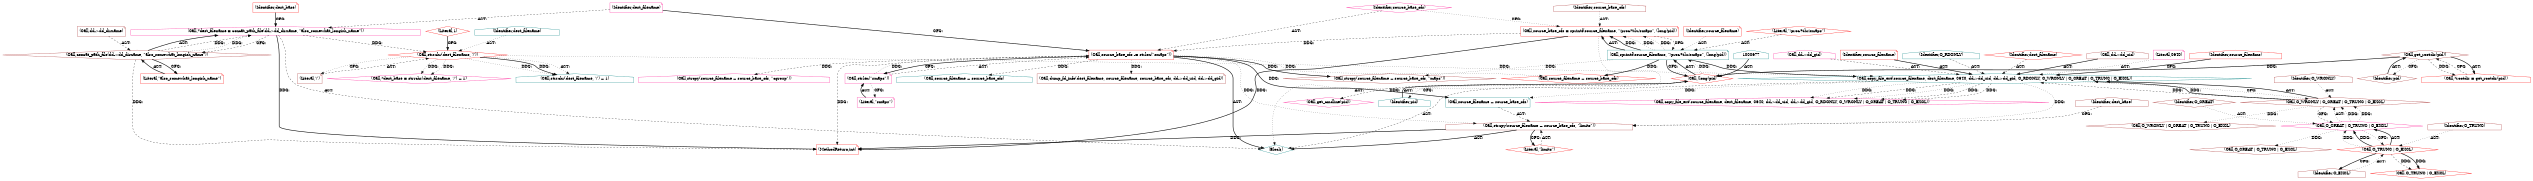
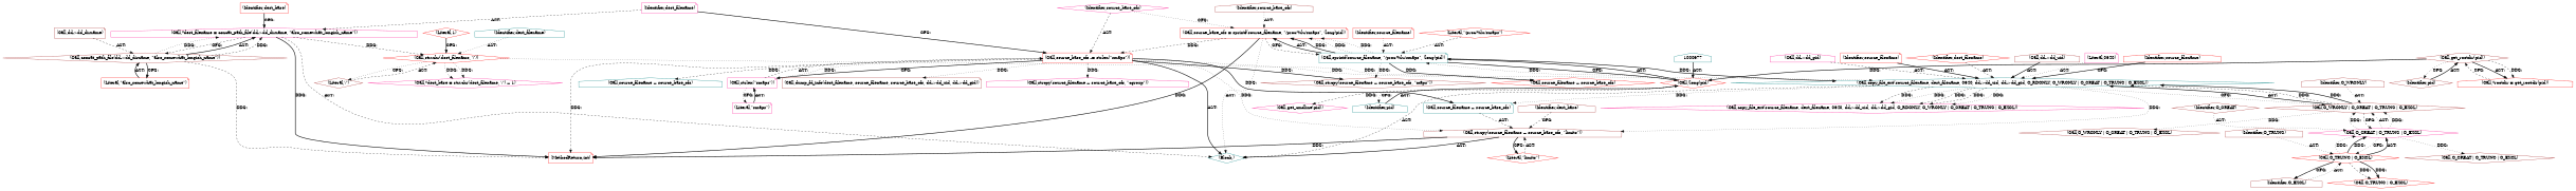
  digraph {
    node [color=brown shape=diamond]
    edge [style=dotted]
    n1 [label="(Call,strcpy(source_filename + source_base_ofs, \"limits\"))" shape=house]
    n2 [color=red label="(Literal,\"limits\")"]
    n3 [color=red label="(MethodReturn,int)" shape=note]
    n4 [color=teal label="(Block,)"]
    n5 [color=teal label="(Call,copy_file_ext(source_filename, dest_filename, 0640, dd->dd_uid, dd->dd_gid, O_RDONLY, O_WRONLY | O_CREAT | O_TRUNC | O_EXCL))"]
    n6 [label="(Call,O_WRONLY | O_CREAT | O_TRUNC | O_EXCL)"]
    n7 [color=deeppink label="(Call,copy_file_ext(source_filename, dest_filename, 0640, dd->dd_uid, dd->dd_gid, O_RDONLY, O_WRONLY | O_CREAT | O_TRUNC | O_EXCL))"]
    n8 [color=teal label="(Call,source_filename + source_base_ofs)" shape=note]
    n9 [color=deeppink label="(Call,O_CREAT | O_TRUNC | O_EXCL)"]
    n10 [label="(Call,O_WRONLY | O_CREAT | O_TRUNC | O_EXCL)"]
    n11 [color=teal label="(Call,sprintf(source_filename, \"/proc/%lu/smaps\", (long)pid))" shape=note]
    n12 [color=red label="(Call,(long)pid)"]
    n13 [color=red label="(Call,source_base_ofs = sprintf(source_filename, \"/proc/%lu/smaps\", (long)pid))" shape=note]
    n14 [label="(Call,strcpy(source_filename + source_base_ofs, \"maps\"))"]
    n15 [color=red label="(Call,source_filename + source_base_ofs)"]
    n16 [color=deeppink label="(Call,get_cmdline(pid))"]
    n17 [color=teal label="(Identifier,pid)" shape=house]
    n18 [color=red label="(Call,source_base_ofs -= strlen(\"smaps\"))" shape=note]
    n19 [label="(Call,get_rootdir(pid))"]
    n20 [label="(Identifier,pid)"]
    n21 [color=red label="(Call,*rootdir = get_rootdir(pid))" shape=house]
    n22 [color=red label="(Call,strrchr(dest_filename, '/'))"]
-   n23 [color=teal label="(Call,strrchr(dest_filename, '/') + 1)" shape=house]
-   n24 [label="(Literal,'/')" shape=note]
+   n24 [label="(Literal,'/')"]
    n25 [color=deeppink label="(Call,*dest_base = strrchr(dest_filename, '/') + 1)"]
    n26 [color=deeppink label="(Call,*dest_filename = concat_path_file(dd->dd_dirname, \"also_somewhat_longish_name\"))" shape=house]
    n27 [label="(Call,concat_path_file(dd->dd_dirname, \"also_somewhat_longish_name\"))"]
    n28 [color=red label="(Literal,\"also_somewhat_longish_name\")" shape=note]
    n29 [color=red label="(Call,O_TRUNC | O_EXCL)"]
    n30 [label="(Call,O_CREAT | O_TRUNC | O_EXCL)"]
    n31 [label="(Identifier,O_EXCL)" shape=house]
    n32 [color=red label="(Call,O_TRUNC | O_EXCL)"]
    n33 [color=deeppink label="(Call,strlen(\"smaps\"))" shape=note]
    n34 [color=teal label="(Call,source_filename + source_base_ofs)" shape=house]
    n35 [label="(Call,dump_fd_info(dest_filename, source_filename, source_base_ofs, dd->dd_uid, dd->dd_gid))" shape=note]
    n36 [color=deeppink label="(Call,strcpy(source_filename + source_base_ofs, \"cgroup\"))" shape=house]
    n37 [color=deeppink label="(Literal,\"smaps\")" shape=note]
    n38 [color=deeppink label="(Call,dd->dd_gid)" shape=house]
    n39 [label="(Call,dd->dd_dirname)" shape=note]
    n40 [color=red label="(Identifier,source_filename)" shape=note]
    n41 [label="(Identifier,O_CREAT)"]
    n42 [label="(Identifier,O_WRONLY)" shape=house]
-   n43 [color=teal label="(Identifier,O_RDONLY)" shape=house]
    n44 [color=teal label="(Identifier,dest_filename)" shape=house]
    n45 [color=deeppink label="(Identifier,dest_filename)" shape=note]
    n46 [color=deeppink label="(Identifier,source_base_ofs)"]
    n47 [color=red label="(Identifier,dest_filename)"]
    n48 [label="(Identifier,dest_base)" shape=house]
    n49 [color=red label="(Identifier,source_filename)" shape=note]
    n50 [color=red label="(Literal,1)"]
    n51 [label="(Call,dd->dd_uid)" shape=house]
    n52 [color=deeppink label="(Literal,0640)" shape=note]
    n53 [color=red label="(Identifier,source_filename)" shape=house]
    n54 [label="(Identifier,O_TRUNC)" shape=house]
    n55 [color=red label="(Identifier,dest_base)" shape=note]
    n56 [color=red label="(Literal,\"/proc/%lu/smaps\")"]
    n57 [label="(Identifier,source_base_ofs)" shape=house]
    1000677 [color=teal shape=house]
    n1 -> n2 [label="CFG: " style=bold]
    n1 -> n3 [label="DDG: " style=bold]
    n1 -> n4 [label="AST: " style=bold]
    n2 -> n1 [label="AST: " style=dashed]
    n5 -> n1 [label="DDG: "]
    n5 -> n4 [label="AST: " style=dashed]
    n5 -> n6 [label="CFG: "]
    n5 -> n7 [label="DDG: "]
    n5 -> n7 [label="DDG: " style=dashed]
    n5 -> n7 [label="DDG: "]
    n5 -> n7 [label="DDG: " style=dashed]
    n5 -> n7 [label="DDG: " style=dashed]
    n5 -> n8 [label="DDG: "]
    n6 -> n5 [label="AST: " style=bold]
    n6 -> n5 [label="DDG: " style=dashed]
    n6 -> n5 [label="DDG: " style=bold]
    n6 -> n9 [label="CFG: " style=dashed]
    n6 -> n10 [label="DDG: "]
    n8 -> n1 [label="AST: " style=dashed]
    n9 -> n6 [label="AST: "]
    n9 -> n6 [label="DDG: "]
    n9 -> n6 [label="DDG: "]
    n9 -> n29 [label="CFG: "]
    n9 -> n30 [label="DDG: "]
    n11 -> n5 [label="DDG: " style=bold]
    n11 -> n12 [label="CFG: " style=bold]
    n11 -> n13 [label="AST: " style=bold]
    n11 -> n13 [label="DDG: " style=bold]
    n11 -> n13 [label="DDG: "]
    n11 -> n13 [label="DDG: "]
    n11 -> n14 [label="DDG: "]
    n11 -> n15 [label="DDG: " style=bold]
    n12 -> n11 [label="AST: " style=bold]
    n12 -> n11 [label="DDG: "]
    n12 -> n16 [label="DDG: " style=dashed]
    n12 -> n17 [label="CFG: "]
    n13 -> n3 [label="DDG: " style=bold]
    n13 -> n4 [label="AST: "]
    n13 -> n11 [label="CFG: " style=dashed]
    n13 -> n18 [label="DDG: " style=dashed]
    n17 -> n12 [label="AST: " style=bold]
    n18 -> n1 [label="DDG: "]
    n18 -> n3 [label="DDG: " style=dashed]
    n18 -> n4 [label="AST: " style=bold]
    n18 -> n8 [label="DDG: " style=bold]
    n18 -> n14 [label="DDG: " style=bold]
    n18 -> n15 [label="DDG: "]
    n18 -> n33 [label="CFG: " style=bold]
    n18 -> n34 [label="DDG: " style=dashed]
    n18 -> n35 [label="DDG: "]
    n18 -> n36 [label="DDG: " style=dashed]
    n19 -> n12 [label="DDG: " style=bold]
    n19 -> n20 [label="CFG: "]
    n19 -> n21 [label="AST: " style=bold]
    n19 -> n21 [label="DDG: " style=dashed]
    n20 -> n19 [label="AST: " style=bold]
    n21 -> n19 [label="CFG: " style=dashed]
    n22 -> n5 [label="DDG: "]
-   n22 -> n23 [label="AST: "]
-   n22 -> n23 [label="DDG: "]
-   n22 -> n23 [label="DDG: " style=bold]
    n22 -> n24 [label="CFG: "]
    n22 -> n25 [label="DDG: "]
    n22 -> n25 [label="DDG: "]
    n24 -> n22 [label="AST: " style=dashed]
    n26 -> n3 [label="DDG: " style=bold]
    n26 -> n4 [label="AST: " style=dashed]
    n26 -> n22 [label="DDG: " style=dashed]
    n26 -> n27 [label="CFG: " style=dashed]
    n27 -> n3 [label="DDG: " style=dashed]
    n27 -> n26 [label="AST: " style=bold]
    n27 -> n26 [label="DDG: " style=dashed]
    n27 -> n26 [label="DDG: "]
    n27 -> n28 [label="CFG: " style=bold]
    n28 -> n27 [label="AST: " style=bold]
    n29 -> n9 [label="AST: " style=bold]
    n29 -> n9 [label="DDG: "]
    n29 -> n9 [label="DDG: " style=bold]
    n29 -> n31 [label="CFG: " style=bold]
    n29 -> n32 [label="DDG: " style=dashed]
    n29 -> n32 [label="DDG: " style=bold]
    n31 -> n29 [label="AST: "]
    n33 -> n18 [label="AST: " style=dashed]
    n33 -> n18 [label="DDG: "]
    n33 -> n37 [label="CFG: "]
    n37 -> n33 [label="AST: " style=bold]
    n38 -> n5 [label="AST: " style=dashed]
    n39 -> n27 [label="AST: " style=dashed]
    n40 -> n5 [label="AST: " style=bold]
    n41 -> n9 [label="AST: "]
    n42 -> n6 [label="AST: "]
-   n43 -> n5 [label="AST: " style=dashed]
    n44 -> n22 [label="AST: "]
    n45 -> n18 [label="CFG: " style=bold]
    n45 -> n26 [label="AST: " style=dashed]
    n46 -> n13 [label="CFG: "]
    n46 -> n18 [label="AST: " style=dashed]
    n47 -> n5 [label="AST: " style=dashed]
    n48 -> n1 [label="CFG: " style=dashed]
    n49 -> n11 [label="AST: "]
    n50 -> n22 [label="CFG: " style=bold]
    n51 -> n5 [label="AST: " style=bold]
    n52 -> n5 [label="AST: "]
    n53 -> n5 [label="CFG: " style=bold]
    n54 -> n29 [label="AST: "]
    n55 -> n26 [label="CFG: " style=bold]
    n56 -> n11 [label="AST: " style=dashed]
    n57 -> n13 [label="AST: "]
    1000677 -> n12 [label="AST: " style=bold]
  }
